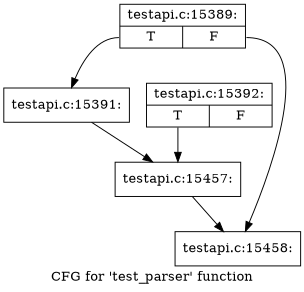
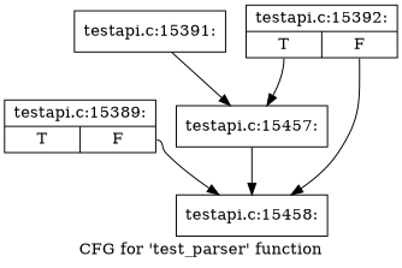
  digraph {
    label="CFG for 'test_parser' function"
    node [shape=record]
    n1 [label="{testapi.c:15389:|{<s0>T|<s1>F}}"]
    n2 [label="{testapi.c:15391:}"]
    n3 [label="{testapi.c:15458:}"]
    n4 [label="{testapi.c:15457:}"]
    n5 [label="{testapi.c:15392:|{<s0>T|<s1>F}}"]
-   n1 -> n2 [tailport=s0]
    n1 -> n3 [tailport=s1]
    n2 -> n4
    n4 -> n3
+   n5 -> n3 [tailport=s1]
    n5 -> n4 [tailport=s0]
  }
